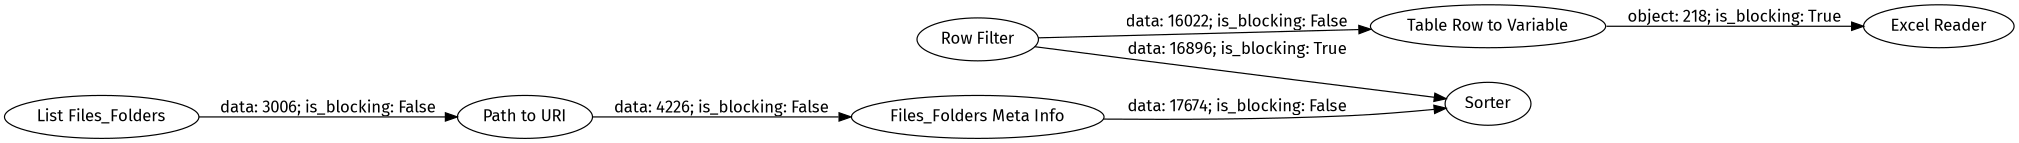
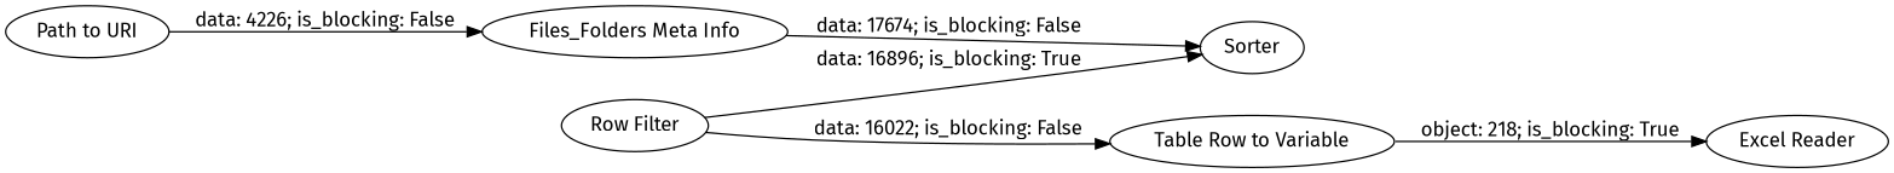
  digraph {
    fontname="Fira Sans"
    rankdir=LR
    node [fontname="Fira Sans"]
    edge [fontname="Fira Sans"]
    n1 [label="Path to URI"]
    n2 [label="Files_Folders Meta Info"]
    n3 [label=Sorter]
    n4 [label="Table Row to Variable"]
    n5 [label="Excel Reader"]
-   n6 [label="List Files_Folders"]
    n7 [label="Row Filter"]
    n1 -> n2 [label="data: 4226; is_blocking: False"]
    n2 -> n3 [label="data: 17674; is_blocking: False"]
    n4 -> n5 [label="object: 218; is_blocking: True"]
-   n6 -> n1 [label="data: 3006; is_blocking: False"]
    n7 -> n3 [label="data: 16896; is_blocking: True"]
    n7 -> n4 [label="data: 16022; is_blocking: False"]
  }
